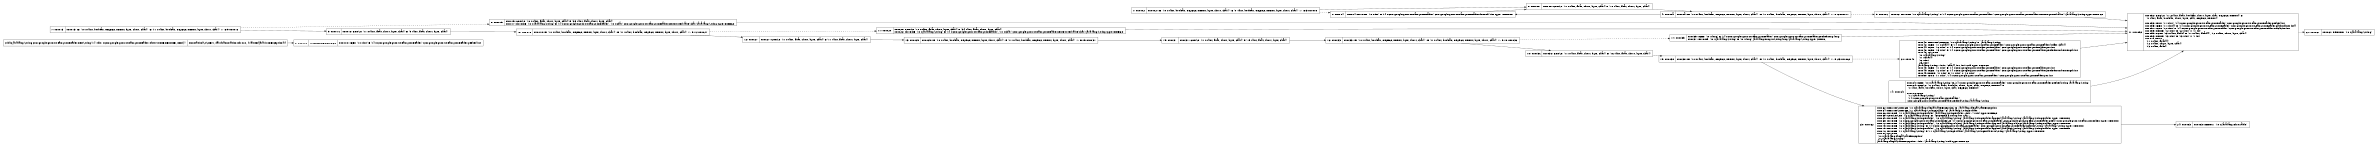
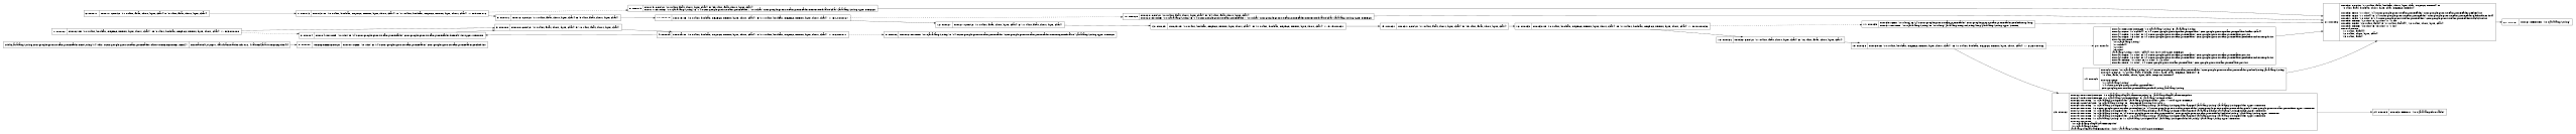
  digraph {
    rankdir=LR
    node [shape=record]
    n1 [label="{0\:\ 0x0000|MTH_ENTER_BLOCK\l|0x0000: IGET  (r0 I:int) = (r4 I:com.google.gson.stream.JsonReader) com.google.gson.stream.JsonReader.peeked int \l}"]
    n2 [label="{1\:\ 0x0002|0x0002: IF  (r0 I:?[int, boolean, OBJECT, ARRAY, byte, short, char]) != (0 ?[int, boolean, OBJECT, ARRAY, byte, short, char])  \-\> B:3:0x0008 \l}"]
    n3 [label="{2\:\ 0x0004|0x0004: INVOKE  (r0 I:int) = (r4 I:com.google.gson.stream.JsonReader) com.google.gson.stream.JsonReader.doPeek():int type: VIRTUAL \l}"]
    n4 [label="{3\:\ 0x0008|0x0008: CONST  (r1 I:?[int, float, short, byte, char]) = (10 ?[int, float, short, byte, char]) \l}"]
    n5 [label="{4\:\ 0x000a|0x000a: IF  (r0 I:?[int, boolean, OBJECT, ARRAY, byte, short, char]) != (r1 I:?[int, boolean, OBJECT, ARRAY, byte, short, char])  \-\> B:6:0x0011 \l}"]
    n6 [label="{5\:\ 0x000c|0x000c: INVOKE  (r0 I:java.lang.String) = (r4 I:com.google.gson.stream.JsonReader) com.google.gson.stream.JsonReader.nextUnquotedValue():java.lang.String type: DIRECT \l}"]
    n7 [label="{21\:\ 0x0052|0x0052: CONST  (r1 I:?[int, float, boolean, short, byte, char, OBJECT, ARRAY]) = \l  (0 ?[int, float, boolean, short, byte, char, OBJECT, ARRAY])\l \l0x0053: IPUT  (r1 I:int), (r4 I:com.google.gson.stream.JsonReader) com.google.gson.stream.JsonReader.peeked int \l0x0055: IGET  (r1 I:int[]) = (r4 I:com.google.gson.stream.JsonReader) com.google.gson.stream.JsonReader.pathIndices int[] \l0x0057: IGET  (r2 I:int) = (r4 I:com.google.gson.stream.JsonReader) com.google.gson.stream.JsonReader.stackSize int \l0x0059: ARITH  (r2 I:int) = (r2 I:int) + (\-1 int) \l0x005b: AGET  (r3 I:?[int, float]) = (r1 I:?[int, float][]), (r2 I:?[int, short, byte, char]) \l0x005d: ARITH  (r3 I:int) = (r3 I:int) + (1 int) \l0x001f: APUT  \l  (r1 I:?[int, float][])\l  (r2 I:?[int, short, byte, char])\l  (r3 I:?[int, float])\l \l}"]
+   n8 [label="{6\:\ 0x0011|0x0011: CONST  (r1 I:?[int, float, short, byte, char]) = (8 ?[int, float, short, byte, char]) \l}"]
    n9 [label="{7\:\ 0x0013|0x0013: IF  (r0 I:?[int, boolean, OBJECT, ARRAY, byte, short, char]) != (r1 I:?[int, boolean, OBJECT, ARRAY, byte, short, char])  \-\> B:9:0x001c \l}"]
    n10 [label="{22\:\ 0x0061|0x0061: RETURN  (r0 I:java.lang.String) \l}"]
    n11 [label="{8\:\ 0x0015|0x0015: CONST  (r0 I:?[int, float, short, byte, char]) = (39 ?[int, float, short, byte, char]) \l0x0017: INVOKE  (r0 I:java.lang.String) = (r4 I:com.google.gson.stream.JsonReader), (r0 I:char) com.google.gson.stream.JsonReader.nextQuotedValue(char):java.lang.String type: DIRECT \l}"]
    n12 [label="{9\:\ 0x001c|0x001c: CONST  (r1 I:?[int, float, short, byte, char]) = (9 ?[int, float, short, byte, char]) \l}"]
    n13 [label="{10\:\ 0x001e|0x001e: IF  (r0 I:?[int, boolean, OBJECT, ARRAY, byte, short, char]) != (r1 I:?[int, boolean, OBJECT, ARRAY, byte, short, char])  \-\> B:12:0x0027 \l}"]
    n14 [label="{11\:\ 0x0020|0x0020: CONST  (r0 I:?[int, float, short, byte, char]) = (34 ?[int, float, short, byte, char]) \l0x0022: INVOKE  (r0 I:java.lang.String) = (r4 I:com.google.gson.stream.JsonReader), (r0 I:char) com.google.gson.stream.JsonReader.nextQuotedValue(char):java.lang.String type: DIRECT \l}"]
    n15 [label="{12\:\ 0x0027|0x0027: CONST  (r1 I:?[int, float, short, byte, char]) = (11 ?[int, float, short, byte, char]) \l}"]
    n16 [label="{13\:\ 0x0029|0x0029: IF  (r0 I:?[int, boolean, OBJECT, ARRAY, byte, short, char]) != (r1 I:?[int, boolean, OBJECT, ARRAY, byte, short, char])  \-\> B:15:0x0031 \l}"]
    n17 [label="{15\:\ 0x0031|0x0031: CONST  (r1 I:?[int, float, short, byte, char]) = (15 ?[int, float, short, byte, char]) \l}"]
    n18 [label="{14\:\ 0x002b|0x002b: IGET  (r0 I:java.lang.String) = (r4 I:com.google.gson.stream.JsonReader) com.google.gson.stream.JsonReader.peekedString java.lang.String \l0x002d: CONST  (r1 I:?[int, float, boolean, short, byte, char, OBJECT, ARRAY]) = \l  (0 ?[int, float, boolean, short, byte, char, OBJECT, ARRAY])\l \l0x002e: IPUT  \l  (r1 I:java.lang.String)\l  (r4 I:com.google.gson.stream.JsonReader)\l com.google.gson.stream.JsonReader.peekedString java.lang.String \l}"]
    n19 [label="{16\:\ 0x0033|0x0033: IF  (r0 I:?[int, boolean, OBJECT, ARRAY, byte, short, char]) != (r1 I:?[int, boolean, OBJECT, ARRAY, byte, short, char])  \-\> B:18:0x003c \l}"]
    n20 [label="{17\:\ 0x0035|0x0035: IGET  (r0 I:long) = (r4 I:com.google.gson.stream.JsonReader) com.google.gson.stream.JsonReader.peekedLong long \l0x0037: INVOKE  (r0 I:java.lang.String) = (r0 I:long) java.lang.Long.toString(long):java.lang.String type: STATIC \l}"]
    n21 [label="{18\:\ 0x003c|0x003c: CONST  (r1 I:?[int, float, short, byte, char]) = (16 ?[int, float, short, byte, char]) \l}"]
    n22 [label="{19\:\ 0x003e|0x003e: IF  (r0 I:?[int, boolean, OBJECT, ARRAY, byte, short, char]) != (r1 I:?[int, boolean, OBJECT, ARRAY, byte, short, char])  \-\> B:23:0x0062 \l}"]
    n23 [label="{20\:\ 0x0040|0x0040: NEW_INSTANCE  (r0 I:java.lang.String) =  java.lang.String \l0x0042: IGET  (r1 I:char[]) = (r4 I:com.google.gson.stream.JsonReader) com.google.gson.stream.JsonReader.buffer char[] \l0x0044: IGET  (r2 I:int) = (r4 I:com.google.gson.stream.JsonReader) com.google.gson.stream.JsonReader.pos int \l0x0046: IGET  (r3 I:int) = (r4 I:com.google.gson.stream.JsonReader) com.google.gson.stream.JsonReader.peekedNumberLength int \l0x0048: INVOKE  \l  (r0 I:java.lang.String)\l  (r1 I:char[])\l  (r2 I:int)\l  (r3 I:int)\l java.lang.String.\<init\>(char[], int, int):void type: DIRECT \l0x004b: IGET  (r1 I:int) = (r4 I:com.google.gson.stream.JsonReader) com.google.gson.stream.JsonReader.pos int \l0x004d: IGET  (r2 I:int) = (r4 I:com.google.gson.stream.JsonReader) com.google.gson.stream.JsonReader.peekedNumberLength int \l0x004f: ARITH  (r1 I:int) = (r1 I:int) + (r2 I:int) \l0x0050: IPUT  (r1 I:int), (r4 I:com.google.gson.stream.JsonReader) com.google.gson.stream.JsonReader.pos int \l}"]
    n24 [label="{23\:\ 0x0062|0x0062: NEW_INSTANCE  (r0 I:java.lang.IllegalStateException) =  java.lang.IllegalStateException \l0x0064: NEW_INSTANCE  (r1 I:java.lang.StringBuilder) =  java.lang.StringBuilder \l0x0066: INVOKE  (r1 I:java.lang.StringBuilder) java.lang.StringBuilder.\<init\>():void type: DIRECT \l0x0069: CONST_STR  (r2 I:java.lang.String) =  \"Expected a string but was \" \l0x006b: INVOKE  (r1 I:java.lang.StringBuilder), (r2 I:java.lang.String) java.lang.StringBuilder.append(java.lang.String):java.lang.StringBuilder type: VIRTUAL \l0x006e: INVOKE  (r2 I:com.google.gson.stream.JsonToken) = (r4 I:com.google.gson.stream.JsonReader) com.google.gson.stream.JsonReader.peek():com.google.gson.stream.JsonToken type: VIRTUAL \l0x0072: INVOKE  (r1 I:java.lang.StringBuilder), (r2 I:java.lang.Object) java.lang.StringBuilder.append(java.lang.Object):java.lang.StringBuilder type: VIRTUAL \l0x0075: INVOKE  (r2 I:java.lang.String) = (r4 I:com.google.gson.stream.JsonReader) com.google.gson.stream.JsonReader.locationString():java.lang.String type: VIRTUAL \l0x0079: INVOKE  (r1 I:java.lang.StringBuilder), (r2 I:java.lang.String) java.lang.StringBuilder.append(java.lang.String):java.lang.StringBuilder type: VIRTUAL \l0x007c: INVOKE  (r1 I:java.lang.String) = (r1 I:java.lang.StringBuilder) java.lang.StringBuilder.toString():java.lang.String type: VIRTUAL \l0x0080: INVOKE  \l  (r0 I:java.lang.IllegalStateException)\l  (r1 I:java.lang.String)\l java.lang.IllegalStateException.\<init\>(java.lang.String):void type: DIRECT \l}"]
    n25 [label="{24\:\ 0x0083|0x0083: THROW  (r0 I:java.lang.Throwable) \l}"]
    n26 [label="{public java.lang.String com.google.gson.stream.JsonReader.nextString((r4 'this' I:com.google.gson.stream.JsonReader A[IMMUTABLE_TYPE, THIS]))  | Annotation[SYSTEM, dalvik.annotation.Throws, \{value=[java.io.IOException]\}]\l}"]
    n2 -> n3 [style=dashed]
    n2 -> n4
    n3 -> n4
    n4 -> n5
    n5 -> n3
    n5 -> n6 [style=dashed]
-   n6 -> n7
    n7 -> n10
+   n8 -> n9
    n9 -> n11 [style=dashed]
    n9 -> n12
    n11 -> n7
    n12 -> n13
    n13 -> n14 [style=dashed]
    n13 -> n15
    n14 -> n7
    n15 -> n16
    n16 -> n17
    n17 -> n19
    n18 -> n7
    n19 -> n20 [style=dashed]
    n19 -> n21
    n20 -> n7
    n21 -> n22
    n22 -> n23 [style=dashed]
    n22 -> n24
    n23 -> n7
    n24 -> n25
    n26 -> n1
  }
